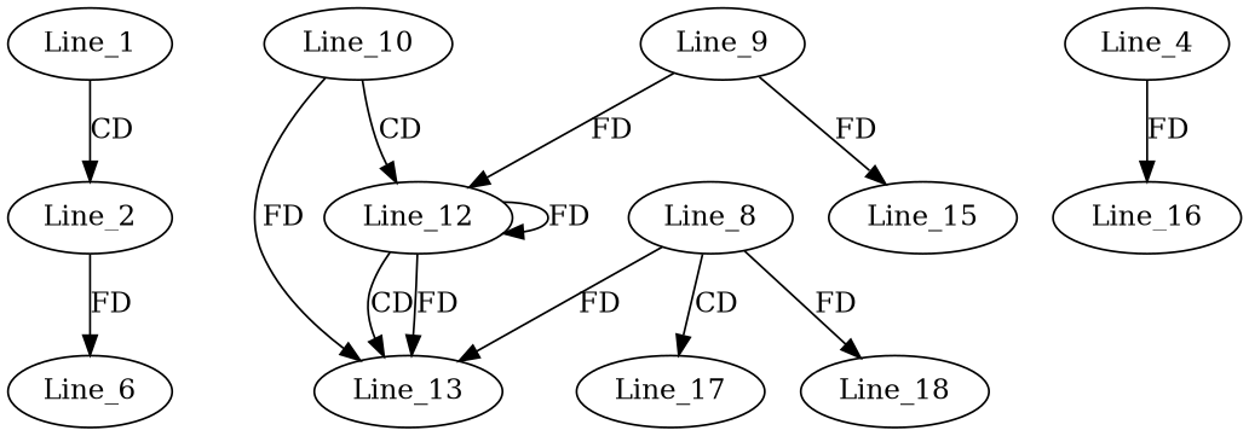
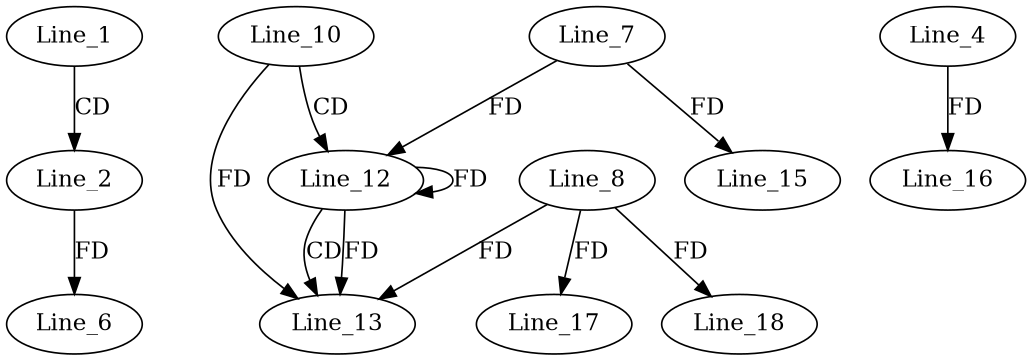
  digraph {
    Line_1
    Line_2
    Line_6
    Line_12
    Line_13
    Line_10
-   Line_9
+   Line_9 [label=Line_7]
    Line_15
    Line_8
    Line_17
    Line_18
    Line_4
    Line_16
    Line_1 -> Line_2 [label=CD]
    Line_2 -> Line_6 [label=FD]
    Line_12 -> Line_12 [label=FD]
    Line_12 -> Line_13 [label=CD]
    Line_12 -> Line_13 [label=FD]
    Line_10 -> Line_12 [label=CD]
    Line_10 -> Line_13 [label=FD]
    Line_9 -> Line_12 [label=FD]
    Line_9 -> Line_15 [label=FD]
    Line_8 -> Line_13 [label=FD]
-   Line_8 -> Line_17 [label=CD]
+   Line_8 -> Line_17 [label=FD]
    Line_8 -> Line_18 [label=FD]
    Line_4 -> Line_16 [label=FD]
  }
